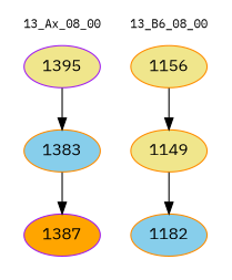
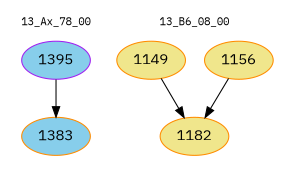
  digraph {
    fontname="IBM Plex Mono"
    node [color=darkorange fillcolor=khaki fontname="IBM Plex Mono" style=filled]
    edge [color=black fontname="IBM Plex Mono"]
-   n1 [color=purple label=1395]
+   n1 [color=purple fillcolor=skyblue label=1395]
    n2 [fillcolor=skyblue label=1383]
-   n3 [color=purple fillcolor=orange label=1387]
    n4 [label=1156]
    n5 [label=1149]
-   n6 [fillcolor=skyblue label=1182]
+   n6 [label=1182]
    subgraph cluster_1 {
      color=white
      fontsize=10
-     label="13_Ax_08_00"
+     label="13_Ax_78_00"
      n1
      n2
-     n3
    }
    subgraph cluster_2 {
      color=white
      fontsize=10
      label="13_B6_08_00"
      n4
      n5
      n6
    }
    n1 -> n2
-   n2 -> n3
-   n4 -> n5
+   n4 -> n6
    n5 -> n6
  }
